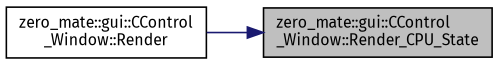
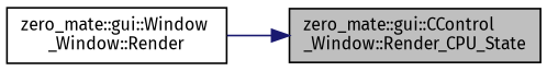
  digraph {
    rankdir=RL
    fontname="Fira Sans"
    node [color=black fontname="Fira Sans" fontsize=10 shape=record]
    n1 [fillcolor=grey75 fontcolor=black height=0.2 label="zero_mate::gui::CControl\l_Window::Render_CPU_State" style=filled width=0.4]
-   n2 [height=0.2 label="zero_mate::gui::CControl\l_Window::Render" width=0.4]
+   n2 [height=0.2 label="zero_mate::gui::Window\l_Window::Render" width=0.4]
    n1 -> n2 [color=midnightblue dir=back fontname="Fira Sans" fontsize=10 labelfontname=Helvetica labelfontsize=10 style=solid]
  }
